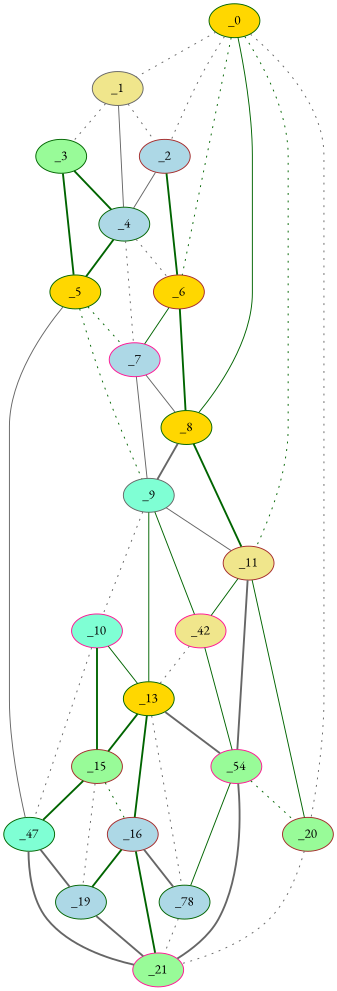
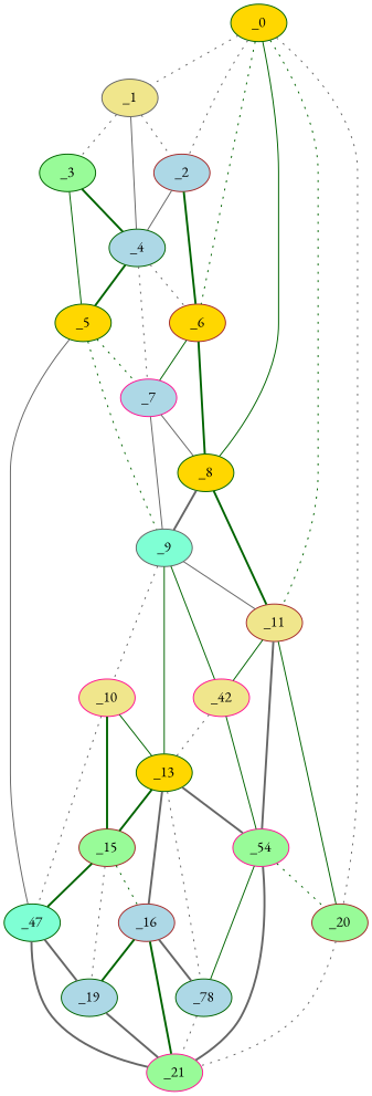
  graph {
    fontname="EB Garamond"
    node [color=darkgreen fillcolor=lightblue fontname="EB Garamond" style=filled x=15 y=70]
    edge [color=gray40 fontname="EB Garamond" style=dotted valence=2]
    _0 [fillcolor=gold x=3 y=80]
    _1 [color=gray40 fillcolor=khaki x=4 y=71]
    _2 [color=brown x=10 y=68]
    _6 [color=brown fillcolor=gold x=21]
    _8 [fillcolor=gold x=48]
    _11 [color=brown fillcolor=khaki x=94 y=77]
    _20 [color=brown fillcolor=palegreen x=123 y=91]
    _3 [fillcolor=palegreen y=50]
    _4 [y=59]
    _7 [color=deeppink x=47 y=66]
    _9 [color=gray40 fillcolor=aquamarine x=75 y=46]
    n12 [color=deeppink fillcolor=khaki label=_42 x=96]
    n13 [color=deeppink fillcolor=palegreen label=_54 x=113 y=78]
    _21 [color=deeppink fillcolor=palegreen x=126 y=73]
    _5 [fillcolor=gold x=19 y=44]
-   _10 [color=deeppink fillcolor=aquamarine x=78 y=40]
+   _10 [color=deeppink fillcolor=khaki x=78 y=40]
    _13 [fillcolor=gold x=107 y=59]
    n18 [label=_78 x=118 y=72]
    n19 [fillcolor=aquamarine label=_47 x=118 y=37]
    _15 [color=brown fillcolor=palegreen x=114 y=45]
    _19 [x=120 y=52]
    _16 [color=brown x=116 y=59]
    _0 -- _1 [valence=1]
    _0 -- _2
    _0 -- _6 [color=darkgreen valence=1]
    _0 -- _8 [color=darkgreen style=solid]
    _0 -- _11 [color=darkgreen]
    _0 -- _20 [valence=1]
    _1 -- _2 [valence=1]
    _1 -- _3 [valence=1]
    _1 -- _4 [style=solid]
    _2 -- _6 [color=darkgreen style=bold valence=1]
    _2 -- _4 [style=solid]
    _6 -- _8 [color=darkgreen style=bold]
    _6 -- _7 [color=darkgreen style=solid]
    _8 -- _11 [color=darkgreen style=bold]
    _8 -- _9 [style=bold valence=1]
    _11 -- _20 [color=darkgreen style=solid]
    _11 -- n12 [color=darkgreen style=solid]
    _11 -- n13 [style=bold]
    _20 -- _21 [valence=1]
    _3 -- _4 [color=darkgreen style=bold]
-   _3 -- _5 [color=darkgreen style=bold valence=1]
+   _3 -- _5 [color=darkgreen style=solid valence=1]
    _4 -- _6 [valence=1]
    _4 -- _7
    _4 -- _5 [color=darkgreen style=bold valence=1]
    _7 -- _8 [style=solid]
    _7 -- _9 [style=solid]
    _9 -- _11 [style=solid]
    _9 -- n12 [color=darkgreen style=solid]
    _9 -- _10
    _9 -- _13 [color=darkgreen style=solid valence=1]
    n12 -- n13 [color=darkgreen style=solid]
    n12 -- _13
    n13 -- _20 [color=darkgreen valence=1]
    n13 -- _21 [style=bold valence=1]
    n13 -- n18 [color=darkgreen style=solid]
    _5 -- _7 [color=darkgreen valence=1]
    _5 -- _9 [color=darkgreen valence=1]
    _5 -- n19 [style=solid valence=1]
    _10 -- _13 [color=darkgreen style=solid]
    _10 -- n19 [valence=1]
    _10 -- _15 [color=darkgreen style=bold]
    _13 -- n13 [style=bold]
    _13 -- n18
    _13 -- _15 [color=darkgreen style=bold valence=1]
-   _13 -- _16 [color=darkgreen style=bold valence=1]
+   _13 -- _16 [style=bold valence=1]
    n18 -- _21
    n19 -- _21 [style=bold valence=1]
    n19 -- _19 [style=bold]
    _15 -- n19 [color=darkgreen style=bold]
    _15 -- _19
    _15 -- _16 [color=darkgreen]
    _19 -- _21 [style=bold valence=1]
    _16 -- _21 [color=darkgreen style=bold valence=1]
    _16 -- n18 [style=bold]
    _16 -- _19 [color=darkgreen style=bold valence=1]
  }
